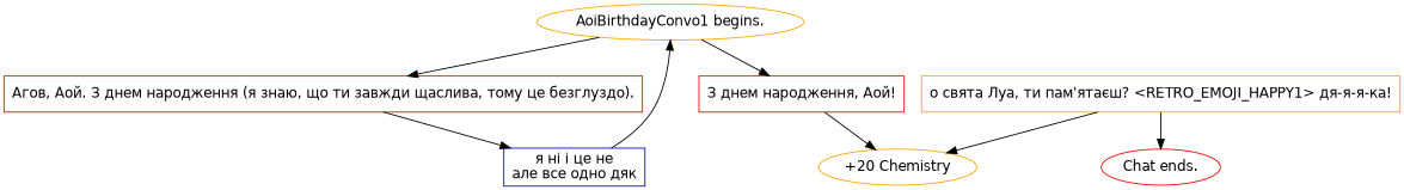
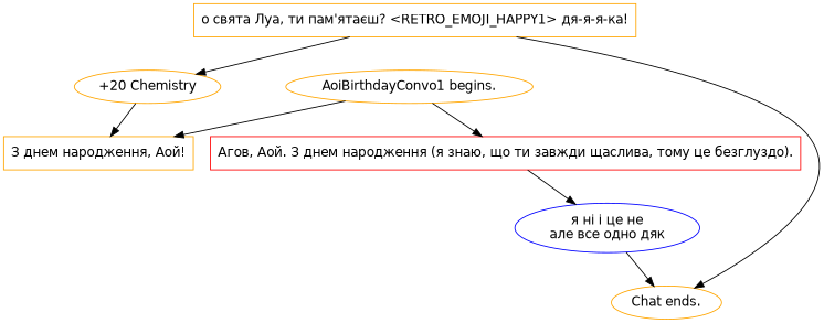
  digraph {
    fontname="DejaVu Sans"
    node [color=orange fontname="DejaVu Sans" shape=box]
    edge [fontname="DejaVu Sans"]
    "AoiBirthdayConvo1 begins." [shape=""]
-   n2 [color=red label="З днем народження, Аой!"]
+   n2 [label="З днем народження, Аой!"]
    n3 [color=red label="Агов, Аой. З днем народження (я знаю, що ти завжди щаслива, тому це безглуздо)."]
    n4 [label="+20 Chemistry" shape=""]
-   n5 [color=blue label="я ні і це не\nале все одно дяк"]
-   "Chat ends." [color=red shape=""]
+   n5 [color=blue label="я ні і це не\nале все одно дяк" shape=ellipse]
+   "Chat ends." [shape=""]
    n7 [label="о свята Луа, ти пам'ятаєш? <RETRO_EMOJI_HAPPY1> дя-я-я-ка!"]
    "AoiBirthdayConvo1 begins." -> n2
    "AoiBirthdayConvo1 begins." -> n3
-   n2 -> n4
+   n4 -> n2
    n3 -> n5
-   n5 -> "AoiBirthdayConvo1 begins."
+   n5 -> "Chat ends."
    n7 -> n4
    n7 -> "Chat ends."
  }
